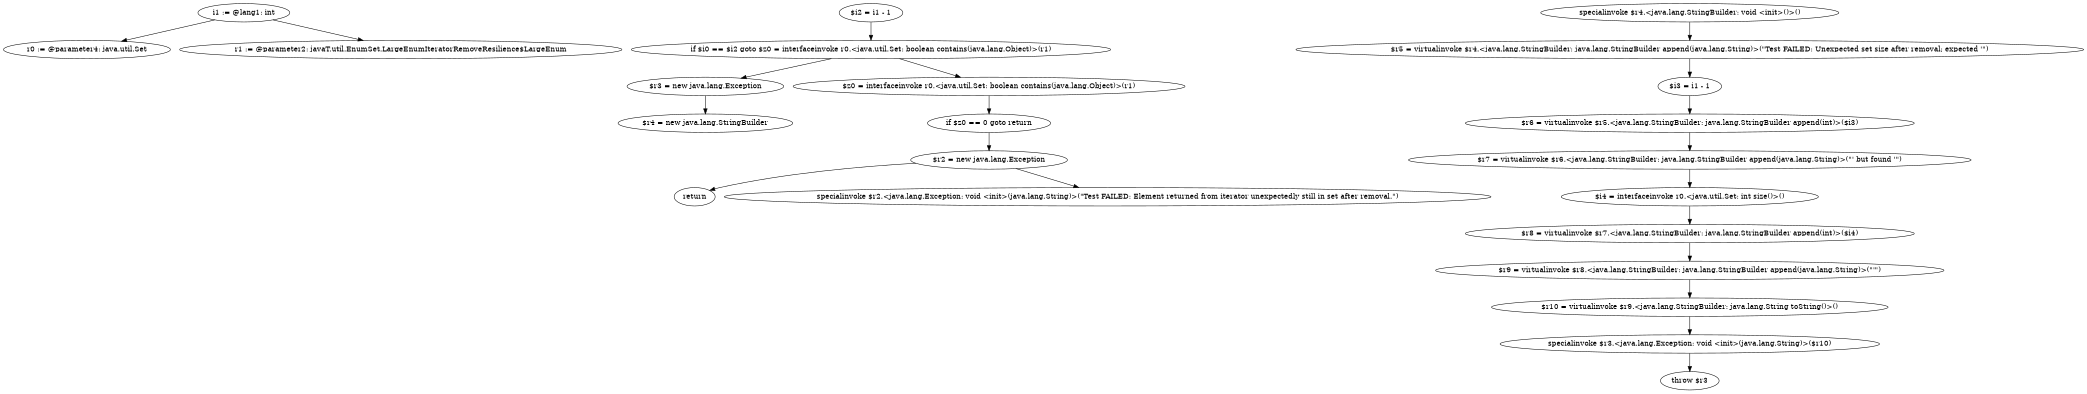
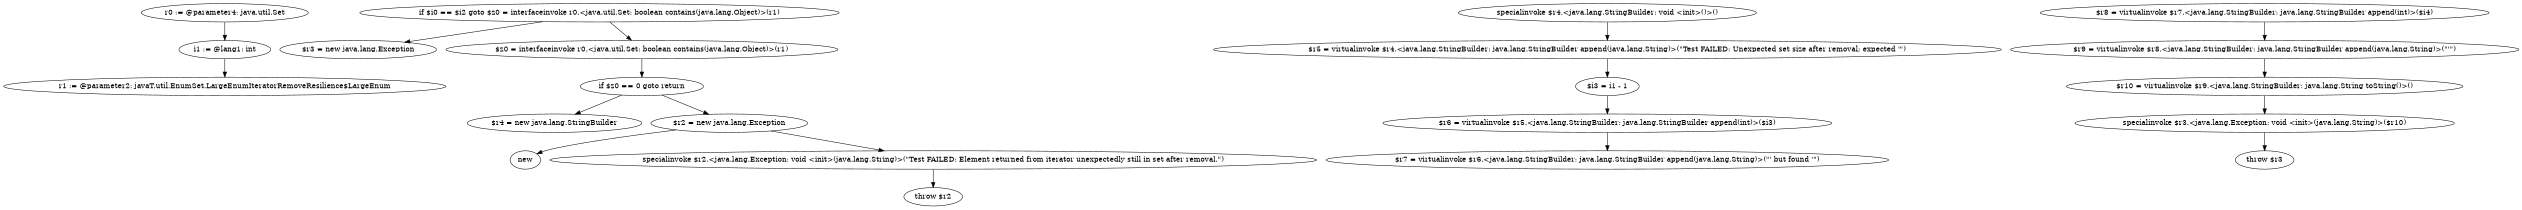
  digraph {
    n1 [label="r0 := @parameter4: java.util.Set"]
    n2 [label="i1 := @lang1: int"]
    "r1 := @parameter2: javaT.util.EnumSet.LargeEnumIteratorRemoveResilience$LargeEnum"
-   "$i2 = i1 - 1"
    "if $i0 == $i2 goto $z0 = interfaceinvoke r0.<java.util.Set: boolean contains(java.lang.Object)>(r1)"
    "$r3 = new java.lang.Exception"
    "$z0 = interfaceinvoke r0.<java.util.Set: boolean contains(java.lang.Object)>(r1)"
    "$r4 = new java.lang.StringBuilder"
    "if $z0 == 0 goto return"
    "specialinvoke $r4.<java.lang.StringBuilder: void <init>()>()"
    "$r5 = virtualinvoke $r4.<java.lang.StringBuilder: java.lang.StringBuilder append(java.lang.String)>(\"Test FAILED: Unexpected set size after removal; expected \'\")"
    "$i3 = i1 - 1"
    "$r6 = virtualinvoke $r5.<java.lang.StringBuilder: java.lang.StringBuilder append(int)>($i3)"
    "$r7 = virtualinvoke $r6.<java.lang.StringBuilder: java.lang.StringBuilder append(java.lang.String)>(\"\' but found \'\")"
-   "$i4 = interfaceinvoke r0.<java.util.Set: int size()>()"
    "$r8 = virtualinvoke $r7.<java.lang.StringBuilder: java.lang.StringBuilder append(int)>($i4)"
    "$r9 = virtualinvoke $r8.<java.lang.StringBuilder: java.lang.StringBuilder append(java.lang.String)>(\"\'\")"
    "$r10 = virtualinvoke $r9.<java.lang.StringBuilder: java.lang.String toString()>()"
    "specialinvoke $r3.<java.lang.Exception: void <init>(java.lang.String)>($r10)"
    "throw $r3"
    "$r2 = new java.lang.Exception"
-   return
+   return [label=new]
    "specialinvoke $r2.<java.lang.Exception: void <init>(java.lang.String)>(\"Test FAILED: Element returned from iterator unexpectedly still in set after removal.\")"
-   n2 -> n1
+   "throw $r2"
+   n1 -> n2
    n2 -> "r1 := @parameter2: javaT.util.EnumSet.LargeEnumIteratorRemoveResilience$LargeEnum"
-   "$i2 = i1 - 1" -> "if $i0 == $i2 goto $z0 = interfaceinvoke r0.<java.util.Set: boolean contains(java.lang.Object)>(r1)"
    "if $i0 == $i2 goto $z0 = interfaceinvoke r0.<java.util.Set: boolean contains(java.lang.Object)>(r1)" -> "$r3 = new java.lang.Exception"
    "if $i0 == $i2 goto $z0 = interfaceinvoke r0.<java.util.Set: boolean contains(java.lang.Object)>(r1)" -> "$z0 = interfaceinvoke r0.<java.util.Set: boolean contains(java.lang.Object)>(r1)"
-   "$r3 = new java.lang.Exception" -> "$r4 = new java.lang.StringBuilder"
+   "if $z0 == 0 goto return" -> "$r4 = new java.lang.StringBuilder"
    "$z0 = interfaceinvoke r0.<java.util.Set: boolean contains(java.lang.Object)>(r1)" -> "if $z0 == 0 goto return"
    "if $z0 == 0 goto return" -> "$r2 = new java.lang.Exception"
    "specialinvoke $r4.<java.lang.StringBuilder: void <init>()>()" -> "$r5 = virtualinvoke $r4.<java.lang.StringBuilder: java.lang.StringBuilder append(java.lang.String)>(\"Test FAILED: Unexpected set size after removal; expected \'\")"
    "$r5 = virtualinvoke $r4.<java.lang.StringBuilder: java.lang.StringBuilder append(java.lang.String)>(\"Test FAILED: Unexpected set size after removal; expected \'\")" -> "$i3 = i1 - 1"
    "$i3 = i1 - 1" -> "$r6 = virtualinvoke $r5.<java.lang.StringBuilder: java.lang.StringBuilder append(int)>($i3)"
    "$r6 = virtualinvoke $r5.<java.lang.StringBuilder: java.lang.StringBuilder append(int)>($i3)" -> "$r7 = virtualinvoke $r6.<java.lang.StringBuilder: java.lang.StringBuilder append(java.lang.String)>(\"\' but found \'\")"
-   "$r7 = virtualinvoke $r6.<java.lang.StringBuilder: java.lang.StringBuilder append(java.lang.String)>(\"\' but found \'\")" -> "$i4 = interfaceinvoke r0.<java.util.Set: int size()>()"
-   "$i4 = interfaceinvoke r0.<java.util.Set: int size()>()" -> "$r8 = virtualinvoke $r7.<java.lang.StringBuilder: java.lang.StringBuilder append(int)>($i4)"
    "$r8 = virtualinvoke $r7.<java.lang.StringBuilder: java.lang.StringBuilder append(int)>($i4)" -> "$r9 = virtualinvoke $r8.<java.lang.StringBuilder: java.lang.StringBuilder append(java.lang.String)>(\"\'\")"
    "$r9 = virtualinvoke $r8.<java.lang.StringBuilder: java.lang.StringBuilder append(java.lang.String)>(\"\'\")" -> "$r10 = virtualinvoke $r9.<java.lang.StringBuilder: java.lang.String toString()>()"
    "$r10 = virtualinvoke $r9.<java.lang.StringBuilder: java.lang.String toString()>()" -> "specialinvoke $r3.<java.lang.Exception: void <init>(java.lang.String)>($r10)"
    "specialinvoke $r3.<java.lang.Exception: void <init>(java.lang.String)>($r10)" -> "throw $r3"
    "$r2 = new java.lang.Exception" -> return
    "$r2 = new java.lang.Exception" -> "specialinvoke $r2.<java.lang.Exception: void <init>(java.lang.String)>(\"Test FAILED: Element returned from iterator unexpectedly still in set after removal.\")"
+   "specialinvoke $r2.<java.lang.Exception: void <init>(java.lang.String)>(\"Test FAILED: Element returned from iterator unexpectedly still in set after removal.\")" -> "throw $r2"
  }
